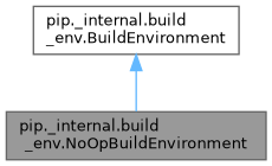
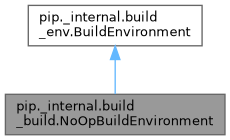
  digraph {
    node [color=gray40 fontname=Helvetica fontsize=10 shape=box style=filled]
-   n1 [fillcolor=grey60 fontcolor=black height=0.2 label="pip._internal.build\l_env.NoOpBuildEnvironment" width=0.4]
+   n1 [fillcolor=grey60 fontcolor=black height=0.2 label="pip._internal.build\l_build.NoOpBuildEnvironment" width=0.4]
    n2 [fillcolor=white height=0.2 label="pip._internal.build\l_env.BuildEnvironment" width=0.4]
    n2 -> n1 [color=steelblue1 dir=back fontname=Helvetica fontsize=10 labelfontname=Helvetica labelfontsize=10 style=solid]
  }
